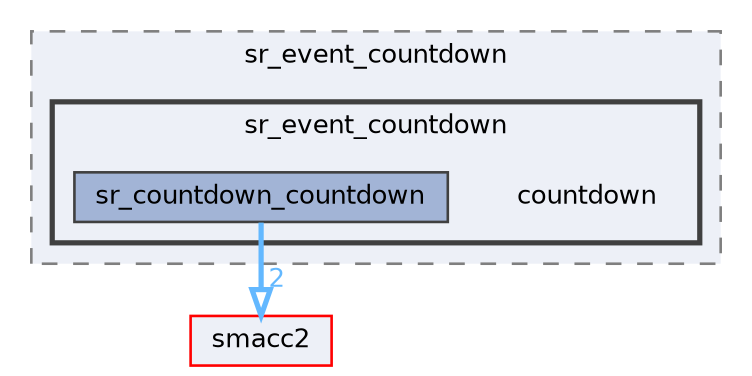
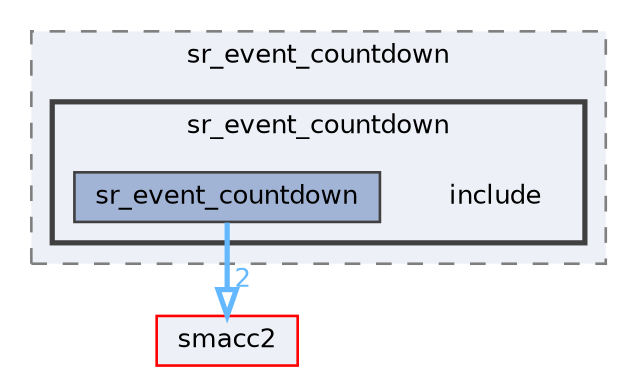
  digraph {
    compound=true
    node [fontname=Helvetica fontsize=10 shape=box style=filled]
-   n1 [height=0.2 label=countdown shape=plaintext width=0.4 style=""]
-   n2 [color=grey25 fillcolor="#a2b4d6" height=0.2 label=sr_countdown_countdown width=0.4]
+   n1 [height=0.2 label=include shape=plaintext width=0.4 style=""]
+   n2 [color=grey25 fillcolor="#a2b4d6" height=0.2 label=sr_event_countdown width=0.4]
    n3 [color=red fillcolor="#edf0f7" height=0.2 label=smacc2 width=0.4]
    subgraph cluster_1 {
      bgcolor="#edf0f7"
      fontname=Helvetica
      fontsize=10
      label=sr_event_countdown
      pencolor=grey50
      style="filled,dashed"
      subgraph cluster_2 {
        bgcolor="#edf0f7"
        fontname=Helvetica
        fontsize=10
        pencolor=grey25
        style="filled,bold"
        n1
        n2
      }
    }
    n2 -> n3 [color=steelblue1 fontcolor=steelblue1 fontname=Helvetica fontsize=10 headlabel=2 labeldistance=1.5 labelfontname=Helvetica labelfontsize=10 style=bold arrowhead=onormal]
  }
